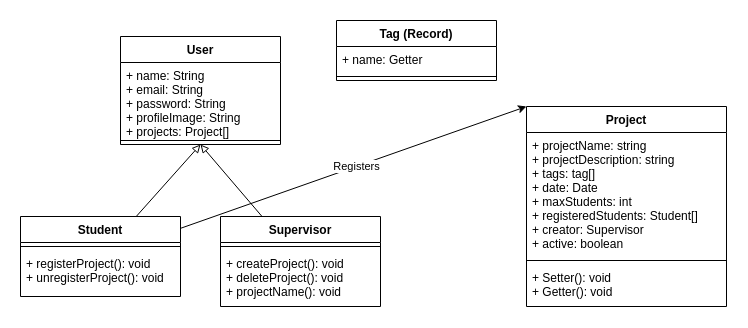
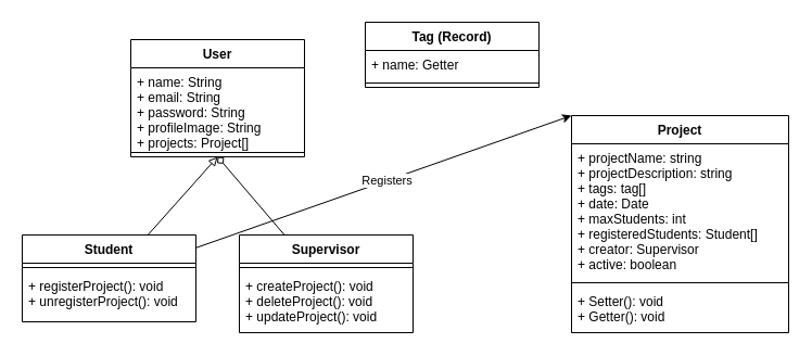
  <mxCell id="0" />
  <mxCell id="1" parent="0" />
  <mxCell id="2" value="User" style="swimlane;fontStyle=1;align=center;verticalAlign=top;childLayout=stackLayout;horizontal=1;startSize=26;horizontalStack=0;resizeParent=1;resizeParentMax=0;resizeLast=0;collapsible=1;marginBottom=0;" vertex="1" parent="1"><mxGeometry x="120" y="36" width="160" height="108" as="geometry" /></mxCell>
  <mxCell id="3" value="+ name: String&#10;+ email: String&#10;+ password: String&#10;+ profileImage: String&#10;+ projects: Project[]" style="text;strokeColor=none;fillColor=none;align=left;verticalAlign=top;spacingLeft=4;spacingRight=4;overflow=hidden;rotatable=0;points=[[0,0.5],[1,0.5]];portConstraint=eastwest;" vertex="1" parent="2"><mxGeometry y="26" width="160" height="74" as="geometry" /></mxCell>
  <mxCell id="4" value="" style="line;strokeWidth=1;fillColor=none;align=left;verticalAlign=middle;spacingTop=-1;spacingLeft=3;spacingRight=3;rotatable=0;labelPosition=right;points=[];portConstraint=eastwest;" vertex="1" parent="2"><mxGeometry y="100" width="160" height="8" as="geometry" /></mxCell>
- <mxCell id="5" style="rounded=0;orthogonalLoop=1;jettySize=auto;html=1;entryX=0.5;entryY=1;entryDx=0;entryDy=0;endArrow=block;endFill=0;" edge="1" parent="1" source="6" target="2"><mxGeometry relative="1" as="geometry"><mxPoint x="204.64" y="160.988" as="targetPoint" /></mxGeometry></mxCell>
+ <mxCell id="5" style="rounded=0;orthogonalLoop=1;jettySize=auto;html=1;entryX=0.5;entryY=1;entryDx=0;entryDy=0;endArrow=diamond;endFill=0;" edge="1" parent="1" source="6" target="2"><mxGeometry relative="1" as="geometry"><mxPoint x="204.64" y="160.988" as="targetPoint" /></mxGeometry></mxCell>
  <mxCell id="6" value="Supervisor" style="swimlane;fontStyle=1;align=center;verticalAlign=top;childLayout=stackLayout;horizontal=1;startSize=26;horizontalStack=0;resizeParent=1;resizeParentMax=0;resizeLast=0;collapsible=1;marginBottom=0;" vertex="1" parent="1"><mxGeometry x="220" y="216" width="160" height="90" as="geometry" /></mxCell>
  <mxCell id="7" value="" style="line;strokeWidth=1;fillColor=none;align=left;verticalAlign=middle;spacingTop=-1;spacingLeft=3;spacingRight=3;rotatable=0;labelPosition=right;points=[];portConstraint=eastwest;" vertex="1" parent="6"><mxGeometry y="26" width="160" height="8" as="geometry" /></mxCell>
- <mxCell id="8" value="+ createProject(): void&#10;+ deleteProject(): void&#10;+ projectName(): void" style="text;strokeColor=none;fillColor=none;align=left;verticalAlign=top;spacingLeft=4;spacingRight=4;overflow=hidden;rotatable=0;points=[[0,0.5],[1,0.5]];portConstraint=eastwest;" vertex="1" parent="6"><mxGeometry y="34" width="160" height="56" as="geometry" /></mxCell>
+ <mxCell id="8" value="+ createProject(): void&#10;+ deleteProject(): void&#10;+ updateProject(): void" style="text;strokeColor=none;fillColor=none;align=left;verticalAlign=top;spacingLeft=4;spacingRight=4;overflow=hidden;rotatable=0;points=[[0,0.5],[1,0.5]];portConstraint=eastwest;" vertex="1" parent="6"><mxGeometry y="34" width="160" height="56" as="geometry" /></mxCell>
  <mxCell id="9" style="rounded=0;orthogonalLoop=1;jettySize=auto;html=1;endArrow=block;endFill=0;entryX=0.5;entryY=1;entryDx=0;entryDy=0;" edge="1" parent="1" source="12" target="2"><mxGeometry relative="1" as="geometry"><mxPoint x="201" y="136" as="targetPoint" /></mxGeometry></mxCell>
  <mxCell id="10" style="edgeStyle=none;rounded=0;orthogonalLoop=1;jettySize=auto;html=1;entryX=0;entryY=0;entryDx=0;entryDy=0;endArrow=classic;endFill=1;" edge="1" parent="1" source="12" target="15"><mxGeometry relative="1" as="geometry" /></mxCell>
  <mxCell id="11" value="Registers" style="edgeLabel;html=1;align=center;verticalAlign=middle;resizable=0;points=[];" vertex="1" connectable="0" parent="10"><mxGeometry x="0.641" relative="1" as="geometry"><mxPoint x="-108" y="38" as="offset" /></mxGeometry></mxCell>
  <mxCell id="12" value="Student" style="swimlane;fontStyle=1;align=center;verticalAlign=top;childLayout=stackLayout;horizontal=1;startSize=26;horizontalStack=0;resizeParent=1;resizeParentMax=0;resizeLast=0;collapsible=1;marginBottom=0;" vertex="1" parent="1"><mxGeometry x="20" y="216" width="160" height="80" as="geometry" /></mxCell>
  <mxCell id="13" value="" style="line;strokeWidth=1;fillColor=none;align=left;verticalAlign=middle;spacingTop=-1;spacingLeft=3;spacingRight=3;rotatable=0;labelPosition=right;points=[];portConstraint=eastwest;" vertex="1" parent="12"><mxGeometry y="26" width="160" height="8" as="geometry" /></mxCell>
  <mxCell id="14" value="+ registerProject(): void&#10;+ unregisterProject(): void" style="text;strokeColor=none;fillColor=none;align=left;verticalAlign=top;spacingLeft=4;spacingRight=4;overflow=hidden;rotatable=0;points=[[0,0.5],[1,0.5]];portConstraint=eastwest;" vertex="1" parent="12"><mxGeometry y="34" width="160" height="46" as="geometry" /></mxCell>
  <mxCell id="15" value="Project" style="swimlane;fontStyle=1;align=center;verticalAlign=top;childLayout=stackLayout;horizontal=1;startSize=26;horizontalStack=0;resizeParent=1;resizeParentMax=0;resizeLast=0;collapsible=1;marginBottom=0;" vertex="1" parent="1"><mxGeometry x="526" y="106" width="200" height="200" as="geometry" /></mxCell>
  <mxCell id="16" value="+ projectName: string&#10;+ projectDescription: string&#10;+ tags: tag[]&#10;+ date: Date&#10;+ maxStudents: int&#10;+ registeredStudents: Student[]&#10;+ creator: Supervisor&#10;+ active: boolean" style="text;strokeColor=none;fillColor=none;align=left;verticalAlign=top;spacingLeft=4;spacingRight=4;overflow=hidden;rotatable=0;points=[[0,0.5],[1,0.5]];portConstraint=eastwest;" vertex="1" parent="15"><mxGeometry y="26" width="200" height="124" as="geometry" /></mxCell>
  <mxCell id="17" value="" style="line;strokeWidth=1;fillColor=none;align=left;verticalAlign=middle;spacingTop=-1;spacingLeft=3;spacingRight=3;rotatable=0;labelPosition=right;points=[];portConstraint=eastwest;" vertex="1" parent="15"><mxGeometry y="150" width="200" height="8" as="geometry" /></mxCell>
  <mxCell id="18" value="+ Setter(): void&#10;+ Getter(): void" style="text;strokeColor=none;fillColor=none;align=left;verticalAlign=top;spacingLeft=4;spacingRight=4;overflow=hidden;rotatable=0;points=[[0,0.5],[1,0.5]];portConstraint=eastwest;" vertex="1" parent="15"><mxGeometry y="158" width="200" height="42" as="geometry" /></mxCell>
  <mxCell id="19" value="Tag (Record)" style="swimlane;fontStyle=1;align=center;verticalAlign=top;childLayout=stackLayout;horizontal=1;startSize=26;horizontalStack=0;resizeParent=1;resizeParentMax=0;resizeLast=0;collapsible=1;marginBottom=0;" vertex="1" parent="1"><mxGeometry x="336" y="20" width="160" height="60" as="geometry" /></mxCell>
  <mxCell id="20" value="+ name: Getter" style="text;strokeColor=none;fillColor=none;align=left;verticalAlign=top;spacingLeft=4;spacingRight=4;overflow=hidden;rotatable=0;points=[[0,0.5],[1,0.5]];portConstraint=eastwest;" vertex="1" parent="19"><mxGeometry y="26" width="160" height="26" as="geometry" /></mxCell>
  <mxCell id="21" value="" style="line;strokeWidth=1;fillColor=none;align=left;verticalAlign=middle;spacingTop=-1;spacingLeft=3;spacingRight=3;rotatable=0;labelPosition=right;points=[];portConstraint=eastwest;" vertex="1" parent="19"><mxGeometry y="52" width="160" height="8" as="geometry" /></mxCell>
